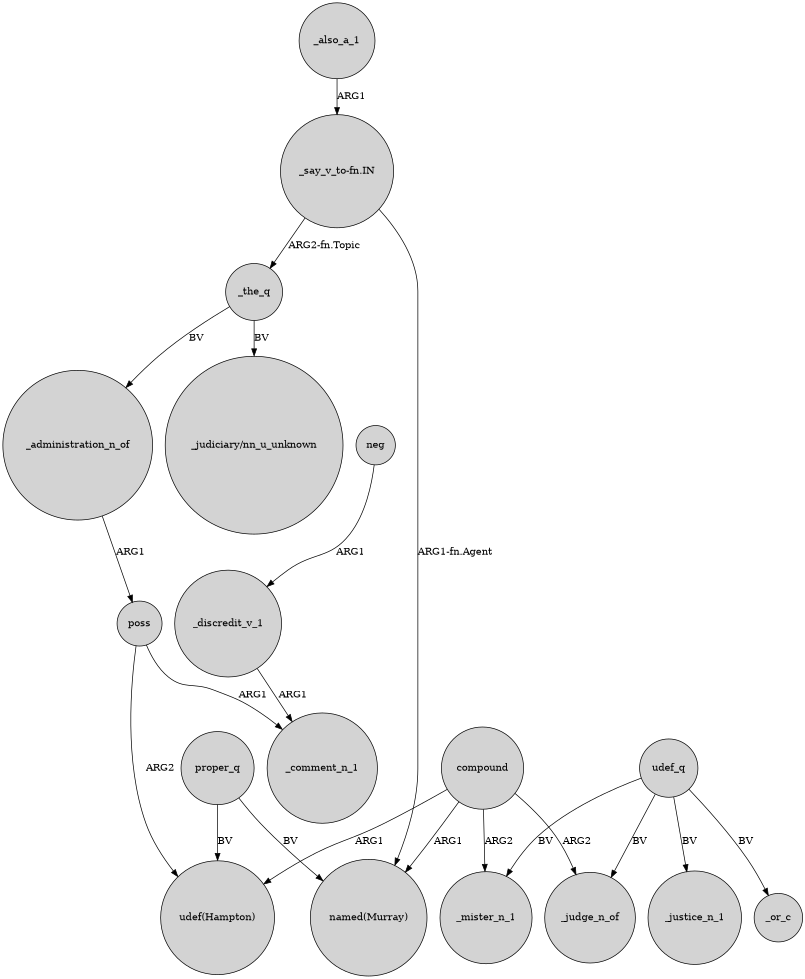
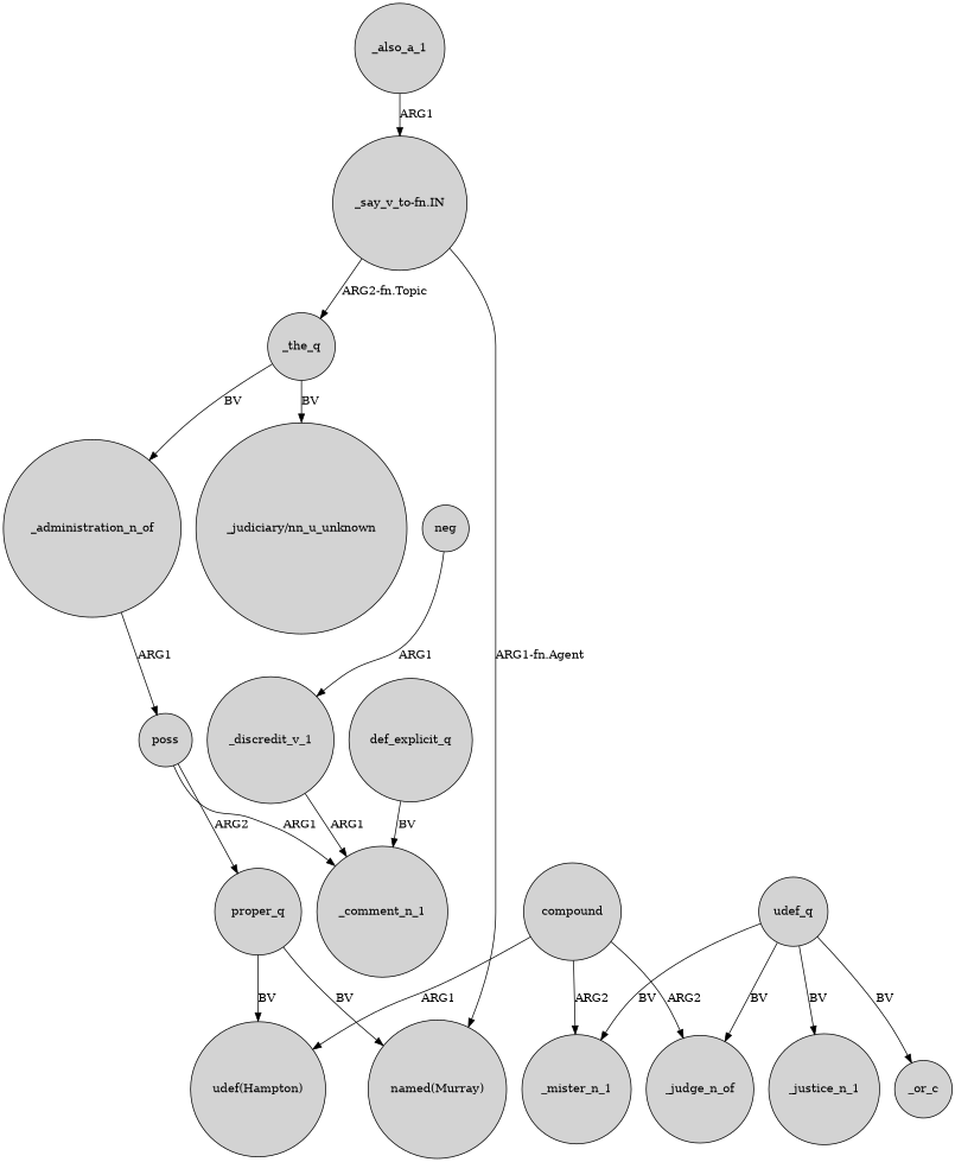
  digraph {
    node [shape=circle style=filled]
    poss
    _comment_n_1
    n3 [label="udef(Hampton)"]
    _also_a_1
    "_say_v_to-fn.IN"
    "named(Murray)"
    _the_q
    neg
    _discredit_v_1
    _administration_n_of
    compound
    _judge_n_of
    _mister_n_1
    "_judiciary/nn_u_unknown"
    udef_q
    _justice_n_1
    _or_c
    proper_q
+   def_explicit_q
    poss -> _comment_n_1 [label=ARG1]
-   poss -> n3 [label=ARG2]
+   poss -> proper_q [label=ARG2]
    _also_a_1 -> "_say_v_to-fn.IN" [label=ARG1]
    "_say_v_to-fn.IN" -> "named(Murray)" [label="ARG1-fn.Agent"]
    "_say_v_to-fn.IN" -> _the_q [label="ARG2-fn.Topic"]
    _the_q -> _administration_n_of [label=BV]
    _the_q -> "_judiciary/nn_u_unknown" [label=BV]
    neg -> _discredit_v_1 [label=ARG1]
    _discredit_v_1 -> _comment_n_1 [label=ARG1]
    _administration_n_of -> poss [label=ARG1]
    compound -> n3 [label=ARG1]
-   compound -> "named(Murray)" [label=ARG1]
    compound -> _judge_n_of [label=ARG2]
    compound -> _mister_n_1 [label=ARG2]
    udef_q -> _judge_n_of [label=BV]
    udef_q -> _mister_n_1 [label=BV]
    udef_q -> _justice_n_1 [label=BV]
    udef_q -> _or_c [label=BV]
    proper_q -> n3 [label=BV]
    proper_q -> "named(Murray)" [label=BV]
+   def_explicit_q -> _comment_n_1 [label=BV]
  }
